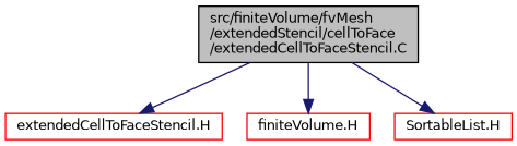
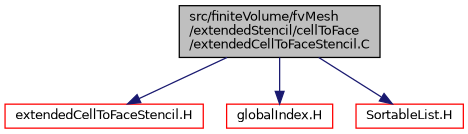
  digraph {
    node [color=red fontname=Helvetica fontsize=10 shape=record]
    edge [color=midnightblue fontname=Helvetica fontsize=10 labelfontname=Helvetica labelfontsize=10 style=solid]
    n1 [color=black fillcolor=grey75 fontcolor=black height=0.2 label="src/finiteVolume/fvMesh\l/extendedStencil/cellToFace\l/extendedCellToFaceStencil.C" style=filled width=0.4]
    n2 [height=0.2 label="extendedCellToFaceStencil.H" width=0.4]
-   n3 [height=0.2 label="finiteVolume.H" width=0.4]
+   n3 [height=0.2 label="globalIndex.H" width=0.4]
    n4 [height=0.2 label="SortableList.H" width=0.4]
    n1 -> n2
    n1 -> n3
    n1 -> n4
  }
